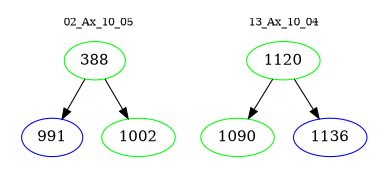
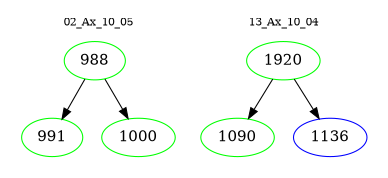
  digraph {
    node [color=green]
    edge [color=black]
-   n1 [label=388]
-   n2 [color=blue label=991]
-   n3 [label=1002]
-   n4 [label=1120]
+   n1 [label=988]
+   n2 [label=991]
+   n3 [label=1000]
+   n4 [label=1920]
    n5 [label=1090]
    n6 [color=blue label=1136]
    subgraph cluster_1 {
      color=white
      fontsize=10
      label="02_Ax_10_05"
      n1
      n2
      n3
    }
    subgraph cluster_2 {
      color=white
      fontsize=10
      label="13_Ax_10_04"
      n4
      n5
      n6
    }
    n1 -> n2
    n1 -> n3
    n4 -> n5
    n4 -> n6
  }
